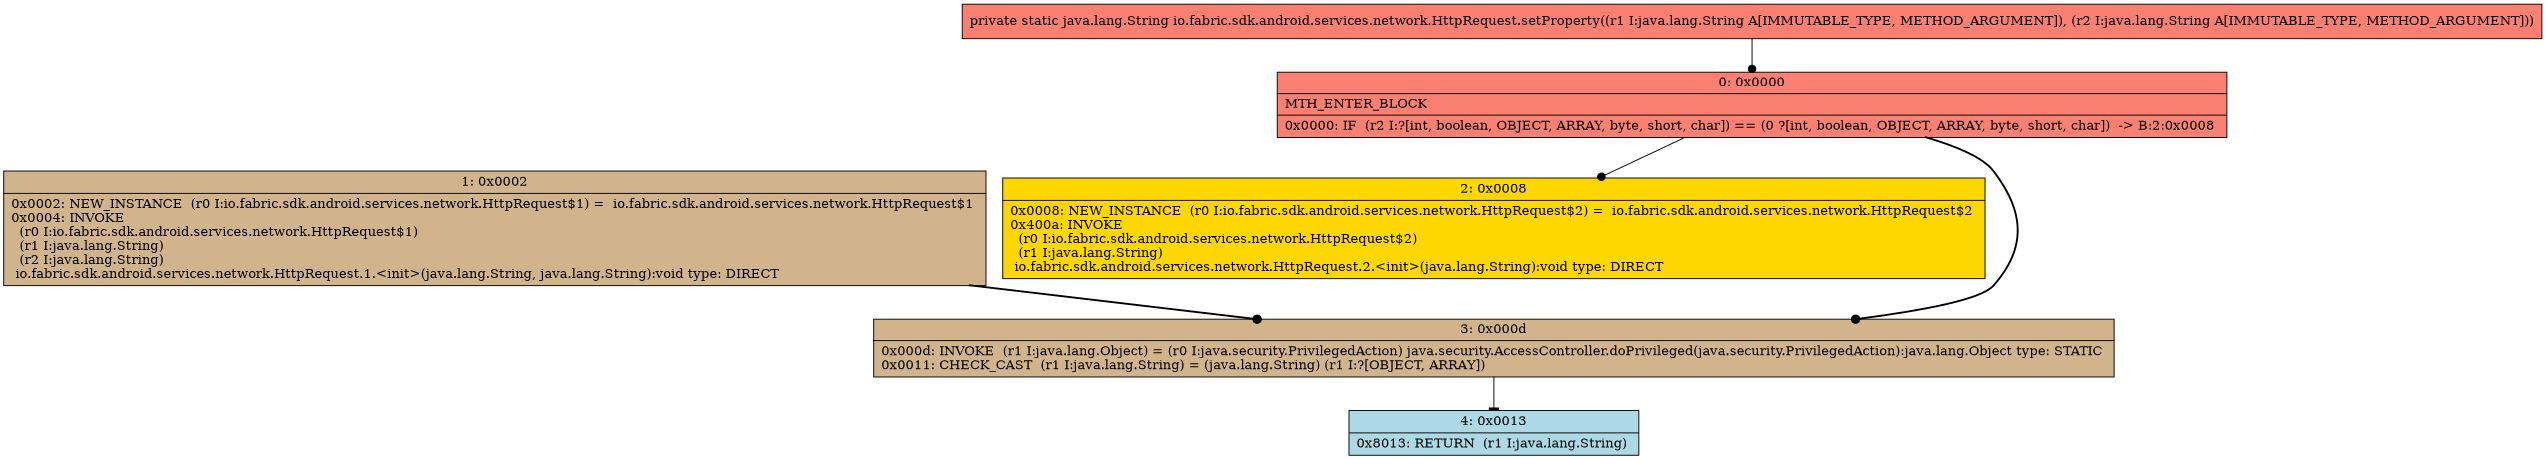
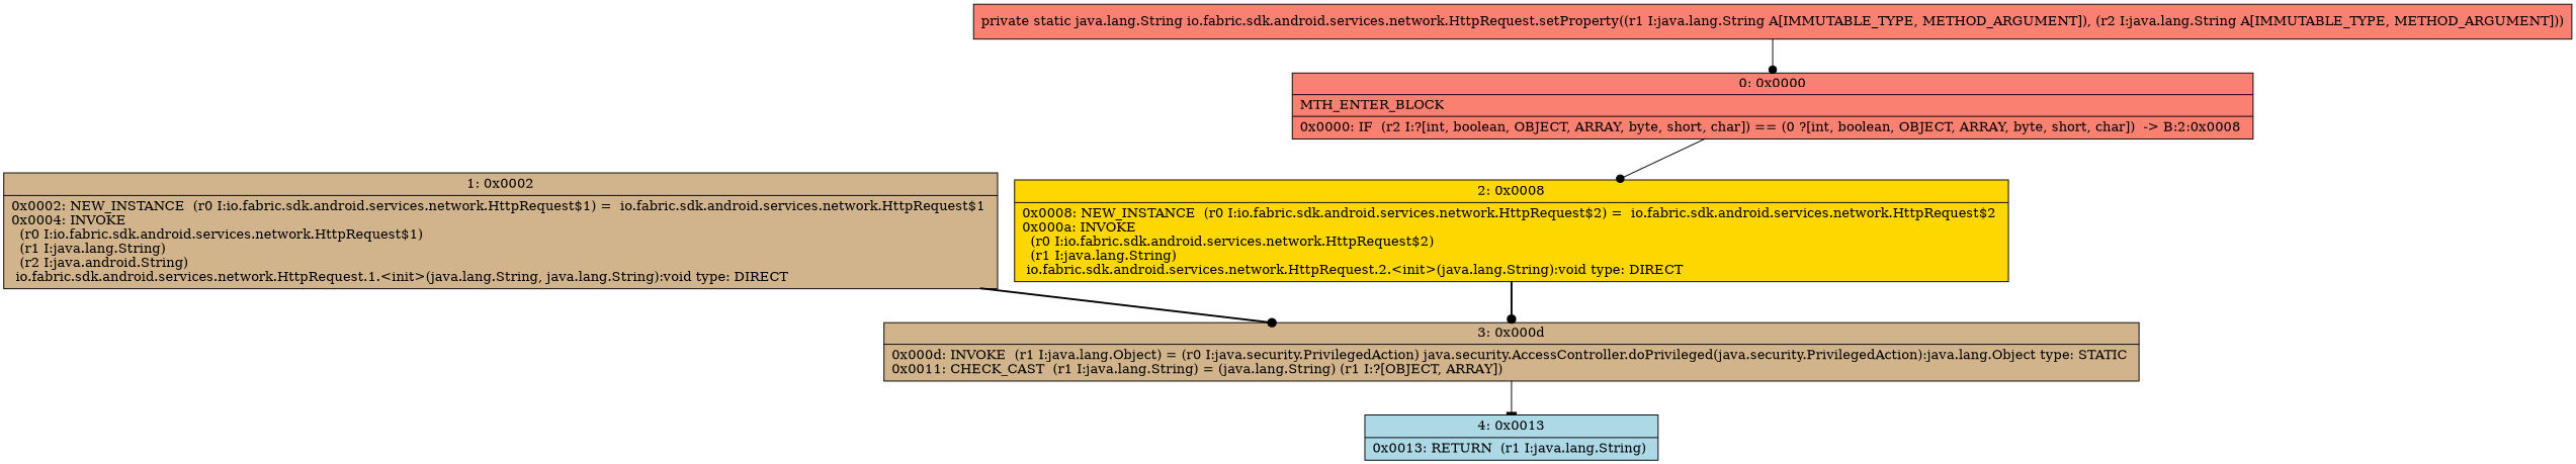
  digraph {
    node [fillcolor=salmon shape=record style=filled]
    edge [arrowhead=dot style=solid]
    n1 [label="{0\:\ 0x0000|MTH_ENTER_BLOCK\l|0x0000: IF  (r2 I:?[int, boolean, OBJECT, ARRAY, byte, short, char]) == (0 ?[int, boolean, OBJECT, ARRAY, byte, short, char])  \-\> B:2:0x0008 \l}"]
-   n2 [fillcolor=gold label="{2\:\ 0x0008|0x0008: NEW_INSTANCE  (r0 I:io.fabric.sdk.android.services.network.HttpRequest$2) =  io.fabric.sdk.android.services.network.HttpRequest$2 \l0x400a: INVOKE  \l  (r0 I:io.fabric.sdk.android.services.network.HttpRequest$2)\l  (r1 I:java.lang.String)\l io.fabric.sdk.android.services.network.HttpRequest.2.\<init\>(java.lang.String):void type: DIRECT \l}"]
-   n3 [fillcolor=tan label="{1\:\ 0x0002|0x0002: NEW_INSTANCE  (r0 I:io.fabric.sdk.android.services.network.HttpRequest$1) =  io.fabric.sdk.android.services.network.HttpRequest$1 \l0x0004: INVOKE  \l  (r0 I:io.fabric.sdk.android.services.network.HttpRequest$1)\l  (r1 I:java.lang.String)\l  (r2 I:java.lang.String)\l io.fabric.sdk.android.services.network.HttpRequest.1.\<init\>(java.lang.String, java.lang.String):void type: DIRECT \l}"]
+   n2 [fillcolor=gold label="{2\:\ 0x0008|0x0008: NEW_INSTANCE  (r0 I:io.fabric.sdk.android.services.network.HttpRequest$2) =  io.fabric.sdk.android.services.network.HttpRequest$2 \l0x000a: INVOKE  \l  (r0 I:io.fabric.sdk.android.services.network.HttpRequest$2)\l  (r1 I:java.lang.String)\l io.fabric.sdk.android.services.network.HttpRequest.2.\<init\>(java.lang.String):void type: DIRECT \l}"]
+   n3 [fillcolor=tan label="{1\:\ 0x0002|0x0002: NEW_INSTANCE  (r0 I:io.fabric.sdk.android.services.network.HttpRequest$1) =  io.fabric.sdk.android.services.network.HttpRequest$1 \l0x0004: INVOKE  \l  (r0 I:io.fabric.sdk.android.services.network.HttpRequest$1)\l  (r1 I:java.lang.String)\l  (r2 I:java.android.String)\l io.fabric.sdk.android.services.network.HttpRequest.1.\<init\>(java.lang.String, java.lang.String):void type: DIRECT \l}"]
    n4 [fillcolor=tan label="{3\:\ 0x000d|0x000d: INVOKE  (r1 I:java.lang.Object) = (r0 I:java.security.PrivilegedAction) java.security.AccessController.doPrivileged(java.security.PrivilegedAction):java.lang.Object type: STATIC \l0x0011: CHECK_CAST  (r1 I:java.lang.String) = (java.lang.String) (r1 I:?[OBJECT, ARRAY]) \l}"]
-   n5 [fillcolor=lightblue label="{4\:\ 0x0013|0x8013: RETURN  (r1 I:java.lang.String) \l}"]
+   n5 [fillcolor=lightblue label="{4\:\ 0x0013|0x0013: RETURN  (r1 I:java.lang.String) \l}"]
    n6 [label="{private static java.lang.String io.fabric.sdk.android.services.network.HttpRequest.setProperty((r1 I:java.lang.String A[IMMUTABLE_TYPE, METHOD_ARGUMENT]), (r2 I:java.lang.String A[IMMUTABLE_TYPE, METHOD_ARGUMENT])) }"]
    n1 -> n2
-   n1 -> n4 [style=bold]
+   n2 -> n4 [style=bold]
    n3 -> n4 [style=bold]
    n4 -> n5 [arrowhead=tee]
    n6 -> n1
  }
